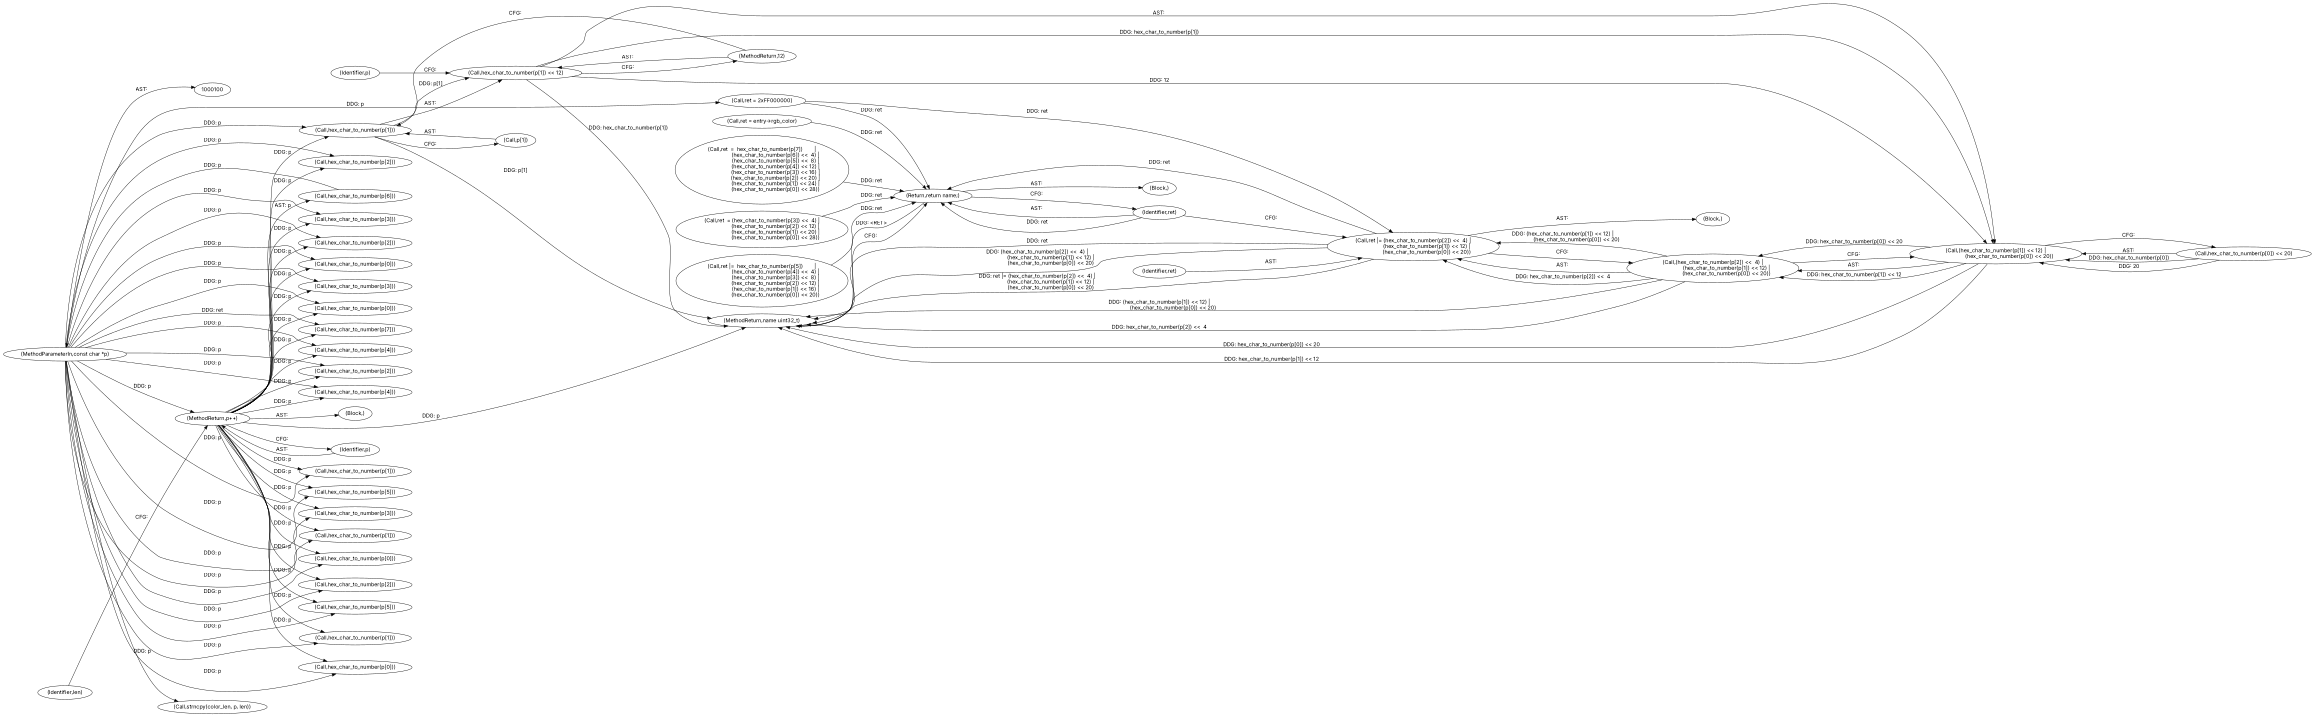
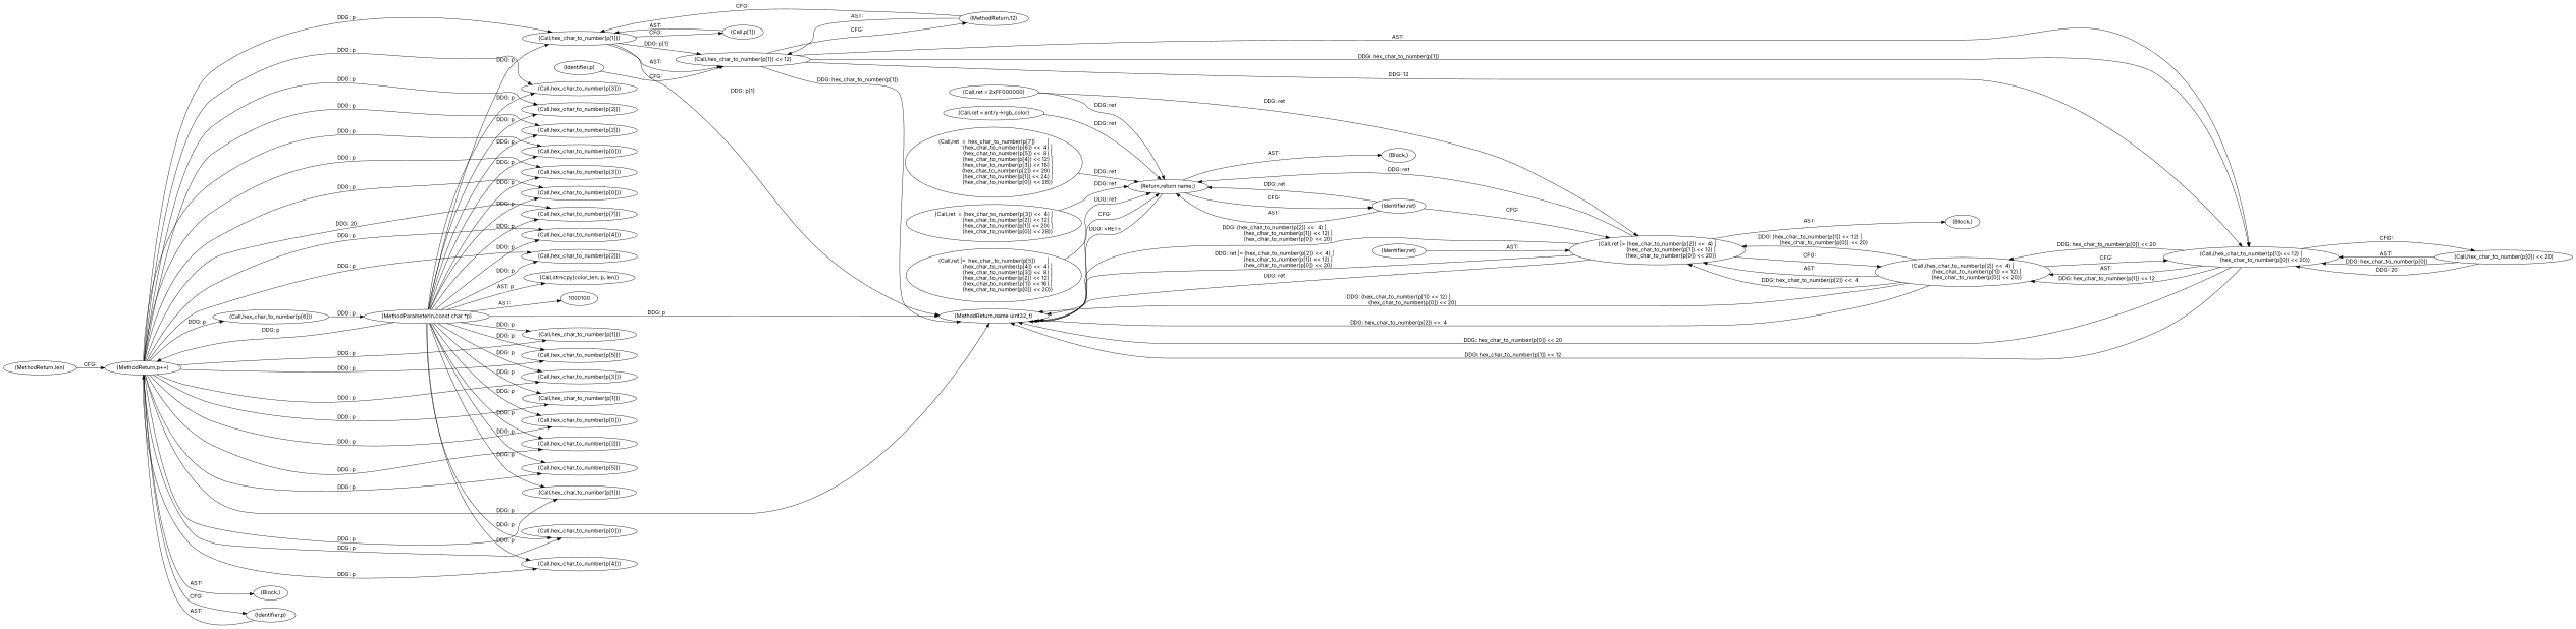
  digraph {
    fontname=Inter
    rankdir=LR
    node [fontname=Inter]
    edge [fontname=Inter]
    n1 [label="(Call,hex_char_to_number(p[1]))"]
    n2 [label="(Call,hex_char_to_number(p[1]) << 12)"]
    n3 [label="(Call,p[1])"]
    n4 [label="(MethodReturn,name uint32_t)"]
    n5 [label="(Call,(hex_char_to_number(p[1]) << 12) |\n                   (hex_char_to_number(p[0]) << 20))"]
    n6 [label="(MethodReturn,12)"]
    n7 [label="(Return,return name;)"]
    n8 [label="(MethodReturn,p++)"]
    n9 [label="(Call,hex_char_to_number(p[6]))"]
    n10 [label="(Call,hex_char_to_number(p[3]))"]
    n11 [label="(Call,hex_char_to_number(p[2]))"]
    n12 [label="(Call,hex_char_to_number(p[2]))"]
    n13 [label="(Call,hex_char_to_number(p[0]))"]
    n14 [label="(Call,hex_char_to_number(p[3]))"]
    n15 [label="(Block,)"]
    n16 [label="(Call,hex_char_to_number(p[0]))"]
    n17 [label="(Call,hex_char_to_number(p[7]))"]
    n18 [label="(Call,hex_char_to_number(p[4]))"]
    n19 [label="(Call,hex_char_to_number(p[2]))"]
    n20 [label="(Call,hex_char_to_number(p[1]))"]
    n21 [label="(Call,hex_char_to_number(p[5]))"]
    n22 [label="(Call,hex_char_to_number(p[3]))"]
    n23 [label="(Call,hex_char_to_number(p[1]))"]
    n24 [label="(Call,hex_char_to_number(p[0]))"]
    n25 [label="(Call,hex_char_to_number(p[2]))"]
    n26 [label="(Call,hex_char_to_number(p[5]))"]
    n27 [label="(Call,hex_char_to_number(p[1]))"]
    n28 [label="(Identifier,p)"]
    n29 [label="(Call,hex_char_to_number(p[0]))"]
    n30 [label="(Call,hex_char_to_number(p[4]))"]
    n31 [label="(MethodParameterIn,const char *p)"]
    n32 [label="(Call,strncpy(color_len, p, len))"]
    1000100
    n34 [label="(Call,(hex_char_to_number(p[2]) <<  4) |\n                   (hex_char_to_number(p[1]) << 12) |\n                   (hex_char_to_number(p[0]) << 20))"]
    n35 [label="(Call,hex_char_to_number(p[0]) << 20)"]
    n36 [label="(Call,ret |= (hex_char_to_number(p[2]) <<  4) |\n                   (hex_char_to_number(p[1]) << 12) |\n                   (hex_char_to_number(p[0]) << 20))"]
    n37 [label="(Block,)"]
    n38 [label="(Identifier,ret)"]
    n39 [label="(Block,)"]
    n40 [label="(Call,ret  =  hex_char_to_number(p[7])        |\n                   (hex_char_to_number(p[6]) <<  4) |\n                   (hex_char_to_number(p[5]) <<  8) |\n                   (hex_char_to_number(p[4]) << 12) |\n                   (hex_char_to_number(p[3]) << 16) |\n                   (hex_char_to_number(p[2]) << 20) |\n                   (hex_char_to_number(p[1]) << 24) |\n                   (hex_char_to_number(p[0]) << 28))"]
    n41 [label="(Call,ret  = (hex_char_to_number(p[3]) <<  4) |\n                   (hex_char_to_number(p[2]) << 12) |\n                   (hex_char_to_number(p[1]) << 20) |\n                   (hex_char_to_number(p[0]) << 28))"]
    n42 [label="(Call,ret |=  hex_char_to_number(p[5])        |\n                   (hex_char_to_number(p[4]) <<  4) |\n                   (hex_char_to_number(p[3]) <<  8) |\n                   (hex_char_to_number(p[2]) << 12) |\n                   (hex_char_to_number(p[1]) << 16) |\n                   (hex_char_to_number(p[0]) << 20))"]
    n43 [label="(Identifier,p)"]
    n44 [label="(Identifier,ret)"]
    n45 [label="(Call,ret = entry->rgb_color)"]
-   n46 [label="(Identifier,len)"]
+   n46 [label="(MethodReturn,len)"]
    n47 [label="(Call,ret = 2xFF000000)"]
    n1 -> n2 [label="AST: "]
    n1 -> n2 [label="DDG: p[1]"]
    n1 -> n3 [label="CFG: "]
    n1 -> n4 [label="DDG: p[1]"]
    n2 -> n4 [label="DDG: hex_char_to_number(p[1])"]
    n2 -> n5 [label="AST: "]
    n2 -> n5 [label="DDG: hex_char_to_number(p[1])"]
    n2 -> n5 [label="DDG: 12"]
    n2 -> n6 [label="CFG: "]
    n3 -> n1 [label="AST: "]
    n4 -> n7 [label="CFG: "]
    n5 -> n4 [label="DDG: hex_char_to_number(p[0]) << 20"]
    n5 -> n4 [label="DDG: hex_char_to_number(p[1]) << 12"]
    n5 -> n34 [label="AST: "]
    n5 -> n34 [label="DDG: hex_char_to_number(p[1]) << 12"]
    n5 -> n34 [label="DDG: hex_char_to_number(p[0]) << 20"]
    n5 -> n35 [label="CFG: "]
    n6 -> n1 [label="CFG: "]
    n6 -> n2 [label="AST: "]
    n7 -> n4 [label="DDG: <RET>"]
    n7 -> n38 [label="CFG: "]
    n7 -> n39 [label="AST: "]
    n8 -> n1 [label="DDG: p"]
    n8 -> n4 [label="DDG: p"]
-   n8 -> n9 [label="AST: p"]
+   n8 -> n9 [label="DDG: p"]
    n8 -> n10 [label="DDG: p"]
    n8 -> n11 [label="DDG: p"]
    n8 -> n12 [label="DDG: p"]
    n8 -> n13 [label="DDG: p"]
    n8 -> n14 [label="DDG: p"]
    n8 -> n15 [label="AST: "]
    n8 -> n16 [label="DDG: p"]
-   n8 -> n17 [label="DDG: p"]
+   n8 -> n17 [label="DDG: 20"]
    n8 -> n18 [label="DDG: p"]
    n8 -> n19 [label="DDG: p"]
    n8 -> n20 [label="DDG: p"]
    n8 -> n21 [label="DDG: p"]
    n8 -> n22 [label="DDG: p"]
    n8 -> n23 [label="DDG: p"]
    n8 -> n24 [label="DDG: p"]
    n8 -> n25 [label="DDG: p"]
    n8 -> n26 [label="DDG: p"]
    n8 -> n27 [label="DDG: p"]
    n8 -> n28 [label="CFG: "]
    n8 -> n29 [label="DDG: p"]
    n8 -> n30 [label="DDG: p"]
    n9 -> n31 [label="DDG: p"]
    n28 -> n8 [label="AST: "]
    n31 -> n1 [label="DDG: p"]
-   n31 -> n47 [label="DDG: p"]
+   n31 -> n4 [label="DDG: p"]
    n31 -> n8 [label="DDG: p"]
    n31 -> n10 [label="DDG: p"]
    n31 -> n11 [label="DDG: p"]
    n31 -> n12 [label="DDG: p"]
    n31 -> n13 [label="DDG: p"]
    n31 -> n14 [label="DDG: p"]
    n31 -> n16 [label="DDG: p"]
-   n31 -> n17 [label="DDG: ret"]
+   n31 -> n17 [label="DDG: p"]
    n31 -> n18 [label="DDG: p"]
    n31 -> n19 [label="DDG: p"]
    n31 -> n20 [label="DDG: p"]
    n31 -> n21 [label="DDG: p"]
    n31 -> n22 [label="DDG: p"]
    n31 -> n23 [label="DDG: p"]
    n31 -> n24 [label="DDG: p"]
    n31 -> n25 [label="DDG: p"]
    n31 -> n26 [label="DDG: p"]
    n31 -> n27 [label="DDG: p"]
    n31 -> n29 [label="DDG: p"]
    n31 -> n30 [label="DDG: p"]
-   n31 -> n32 [label="DDG: p"]
+   n31 -> n32 [label="AST: p"]
    n31 -> 1000100 [label="AST: "]
    n34 -> n4 [label="DDG: (hex_char_to_number(p[1]) << 12) |\n                   (hex_char_to_number(p[0]) << 20)"]
    n34 -> n4 [label="DDG: hex_char_to_number(p[2]) <<  4"]
    n34 -> n5 [label="CFG: "]
    n34 -> n36 [label="AST: "]
    n34 -> n36 [label="DDG: hex_char_to_number(p[2]) <<  4"]
    n34 -> n36 [label="DDG: (hex_char_to_number(p[1]) << 12) |\n                   (hex_char_to_number(p[0]) << 20)"]
    n35 -> n5 [label="AST: "]
    n35 -> n5 [label="DDG: hex_char_to_number(p[0])"]
    n35 -> n5 [label="DDG: 20"]
    n36 -> n4 [label="DDG: ret |= (hex_char_to_number(p[2]) <<  4) |\n                   (hex_char_to_number(p[1]) << 12) |\n                   (hex_char_to_number(p[0]) << 20)"]
    n36 -> n4 [label="DDG: ret"]
    n36 -> n4 [label="DDG: (hex_char_to_number(p[2]) <<  4) |\n                   (hex_char_to_number(p[1]) << 12) |\n                   (hex_char_to_number(p[0]) << 20)"]
    n36 -> n7 [label="DDG: ret"]
    n36 -> n34 [label="CFG: "]
    n36 -> n37 [label="AST: "]
    n38 -> n7 [label="AST: "]
    n38 -> n7 [label="DDG: ret"]
    n38 -> n36 [label="CFG: "]
    n40 -> n7 [label="DDG: ret"]
    n41 -> n7 [label="DDG: ret"]
    n42 -> n7 [label="DDG: ret"]
    n43 -> n2 [label="CFG: "]
    n44 -> n36 [label="AST: "]
    n45 -> n7 [label="DDG: ret"]
    n46 -> n8 [label="CFG: "]
    n47 -> n7 [label="DDG: ret"]
    n47 -> n36 [label="DDG: ret"]
  }
